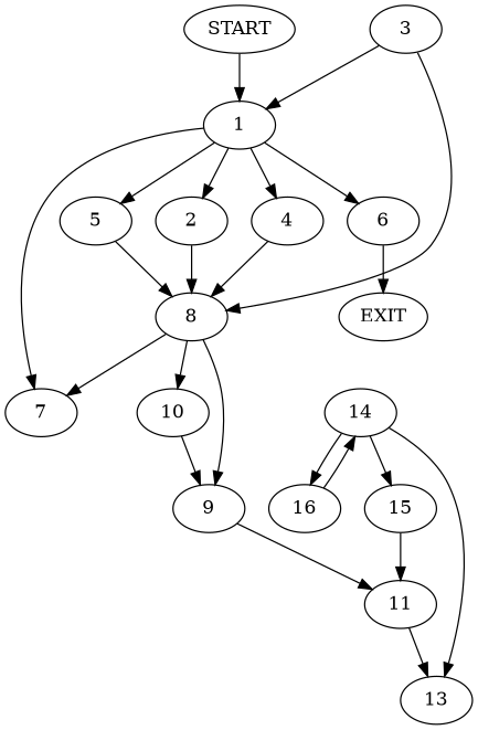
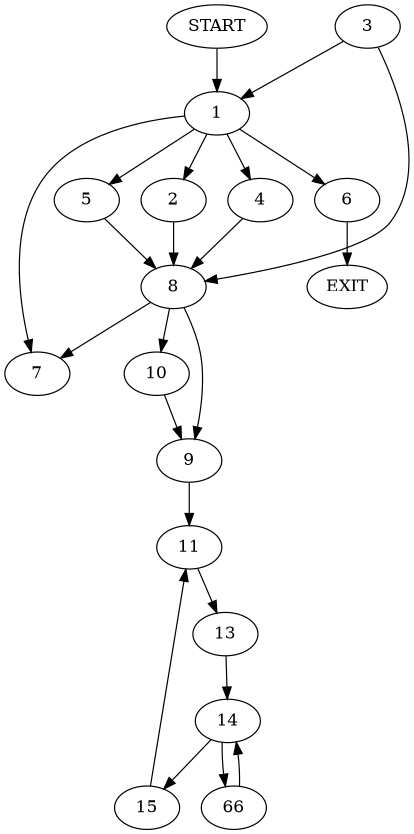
  digraph {
    n1 [label=START]
    1
    2
    4
    5
    6
    7
    n8 [label=EXIT]
    8
    3
    9
    10
    11
    13
    14
    15
-   16
+   16 [label=66]
    n1 -> 1
    1 -> 2
    1 -> 4
    1 -> 5
    1 -> 6
    1 -> 7
    2 -> 8
    4 -> 8
    5 -> 8
    6 -> n8
    8 -> 7
    8 -> 9
    8 -> 10
    3 -> 1
    3 -> 8
    9 -> 11
    10 -> 9
    11 -> 13
-   14 -> 13
+   13 -> 14
    14 -> 15
    14 -> 16
    15 -> 11
    16 -> 14
  }
